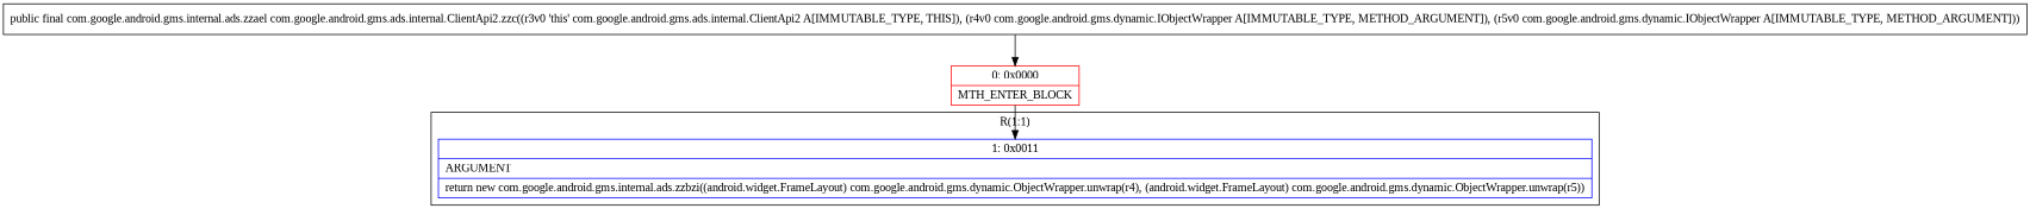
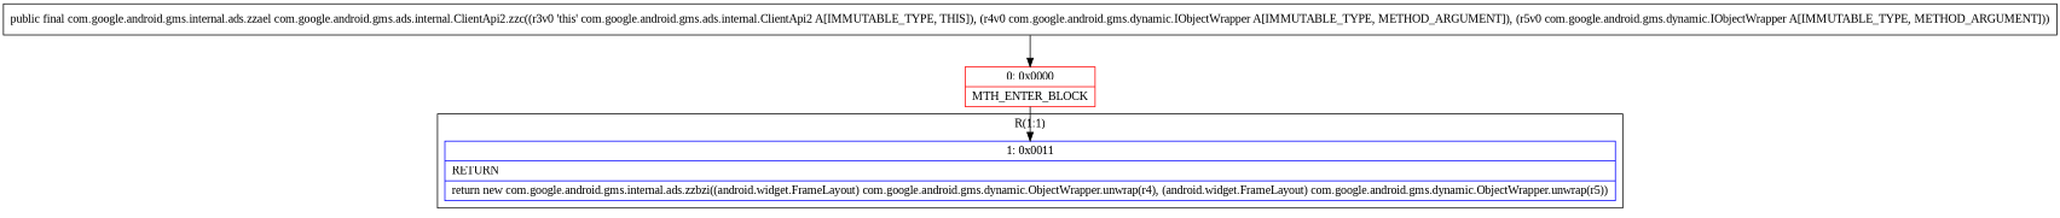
  digraph {
    fontname="Liberation Serif"
    node [shape=record fontname="Liberation Serif"]
    edge [fontname="Liberation Serif"]
-   n1 [color=blue label="{1\:\ 0x0011|ARGUMENT\l|return new com.google.android.gms.internal.ads.zzbzi((android.widget.FrameLayout) com.google.android.gms.dynamic.ObjectWrapper.unwrap(r4), (android.widget.FrameLayout) com.google.android.gms.dynamic.ObjectWrapper.unwrap(r5))\l}"]
+   n1 [color=blue label="{1\:\ 0x0011|RETURN\l|return new com.google.android.gms.internal.ads.zzbzi((android.widget.FrameLayout) com.google.android.gms.dynamic.ObjectWrapper.unwrap(r4), (android.widget.FrameLayout) com.google.android.gms.dynamic.ObjectWrapper.unwrap(r5))\l}"]
    n2 [color=red label="{0\:\ 0x0000|MTH_ENTER_BLOCK\l}"]
    n3 [label="{public final com.google.android.gms.internal.ads.zzael com.google.android.gms.ads.internal.ClientApi2.zzc((r3v0 'this' com.google.android.gms.ads.internal.ClientApi2 A[IMMUTABLE_TYPE, THIS]), (r4v0 com.google.android.gms.dynamic.IObjectWrapper A[IMMUTABLE_TYPE, METHOD_ARGUMENT]), (r5v0 com.google.android.gms.dynamic.IObjectWrapper A[IMMUTABLE_TYPE, METHOD_ARGUMENT])) }"]
    subgraph cluster_1 {
      label="R(1:1)"
      n1
    }
    n2 -> n1
    n3 -> n2
  }
